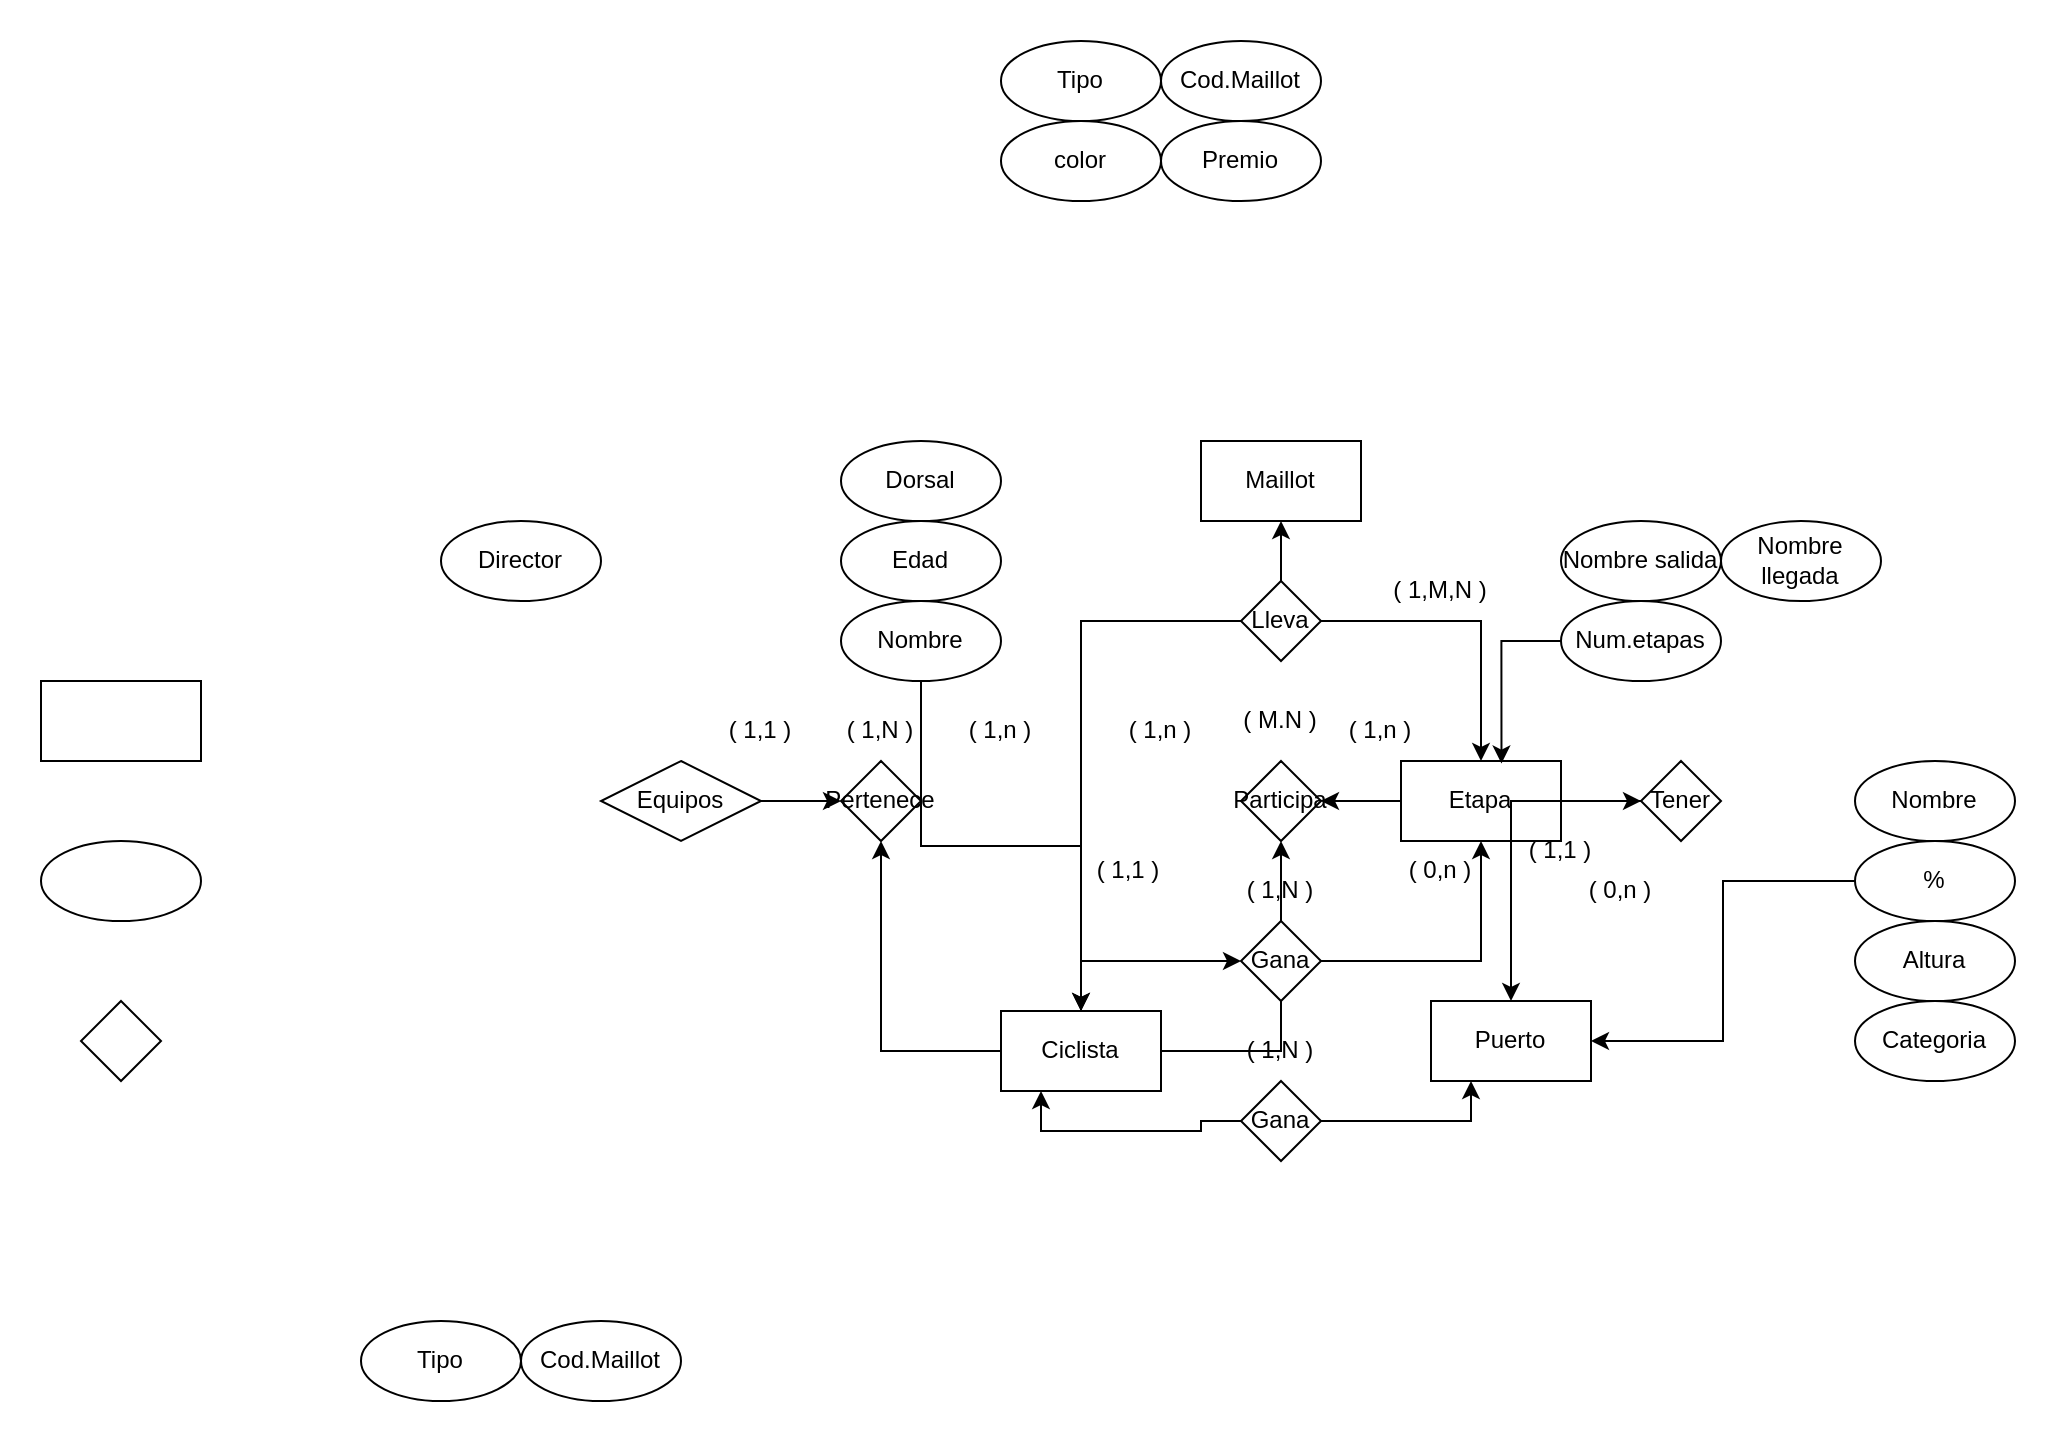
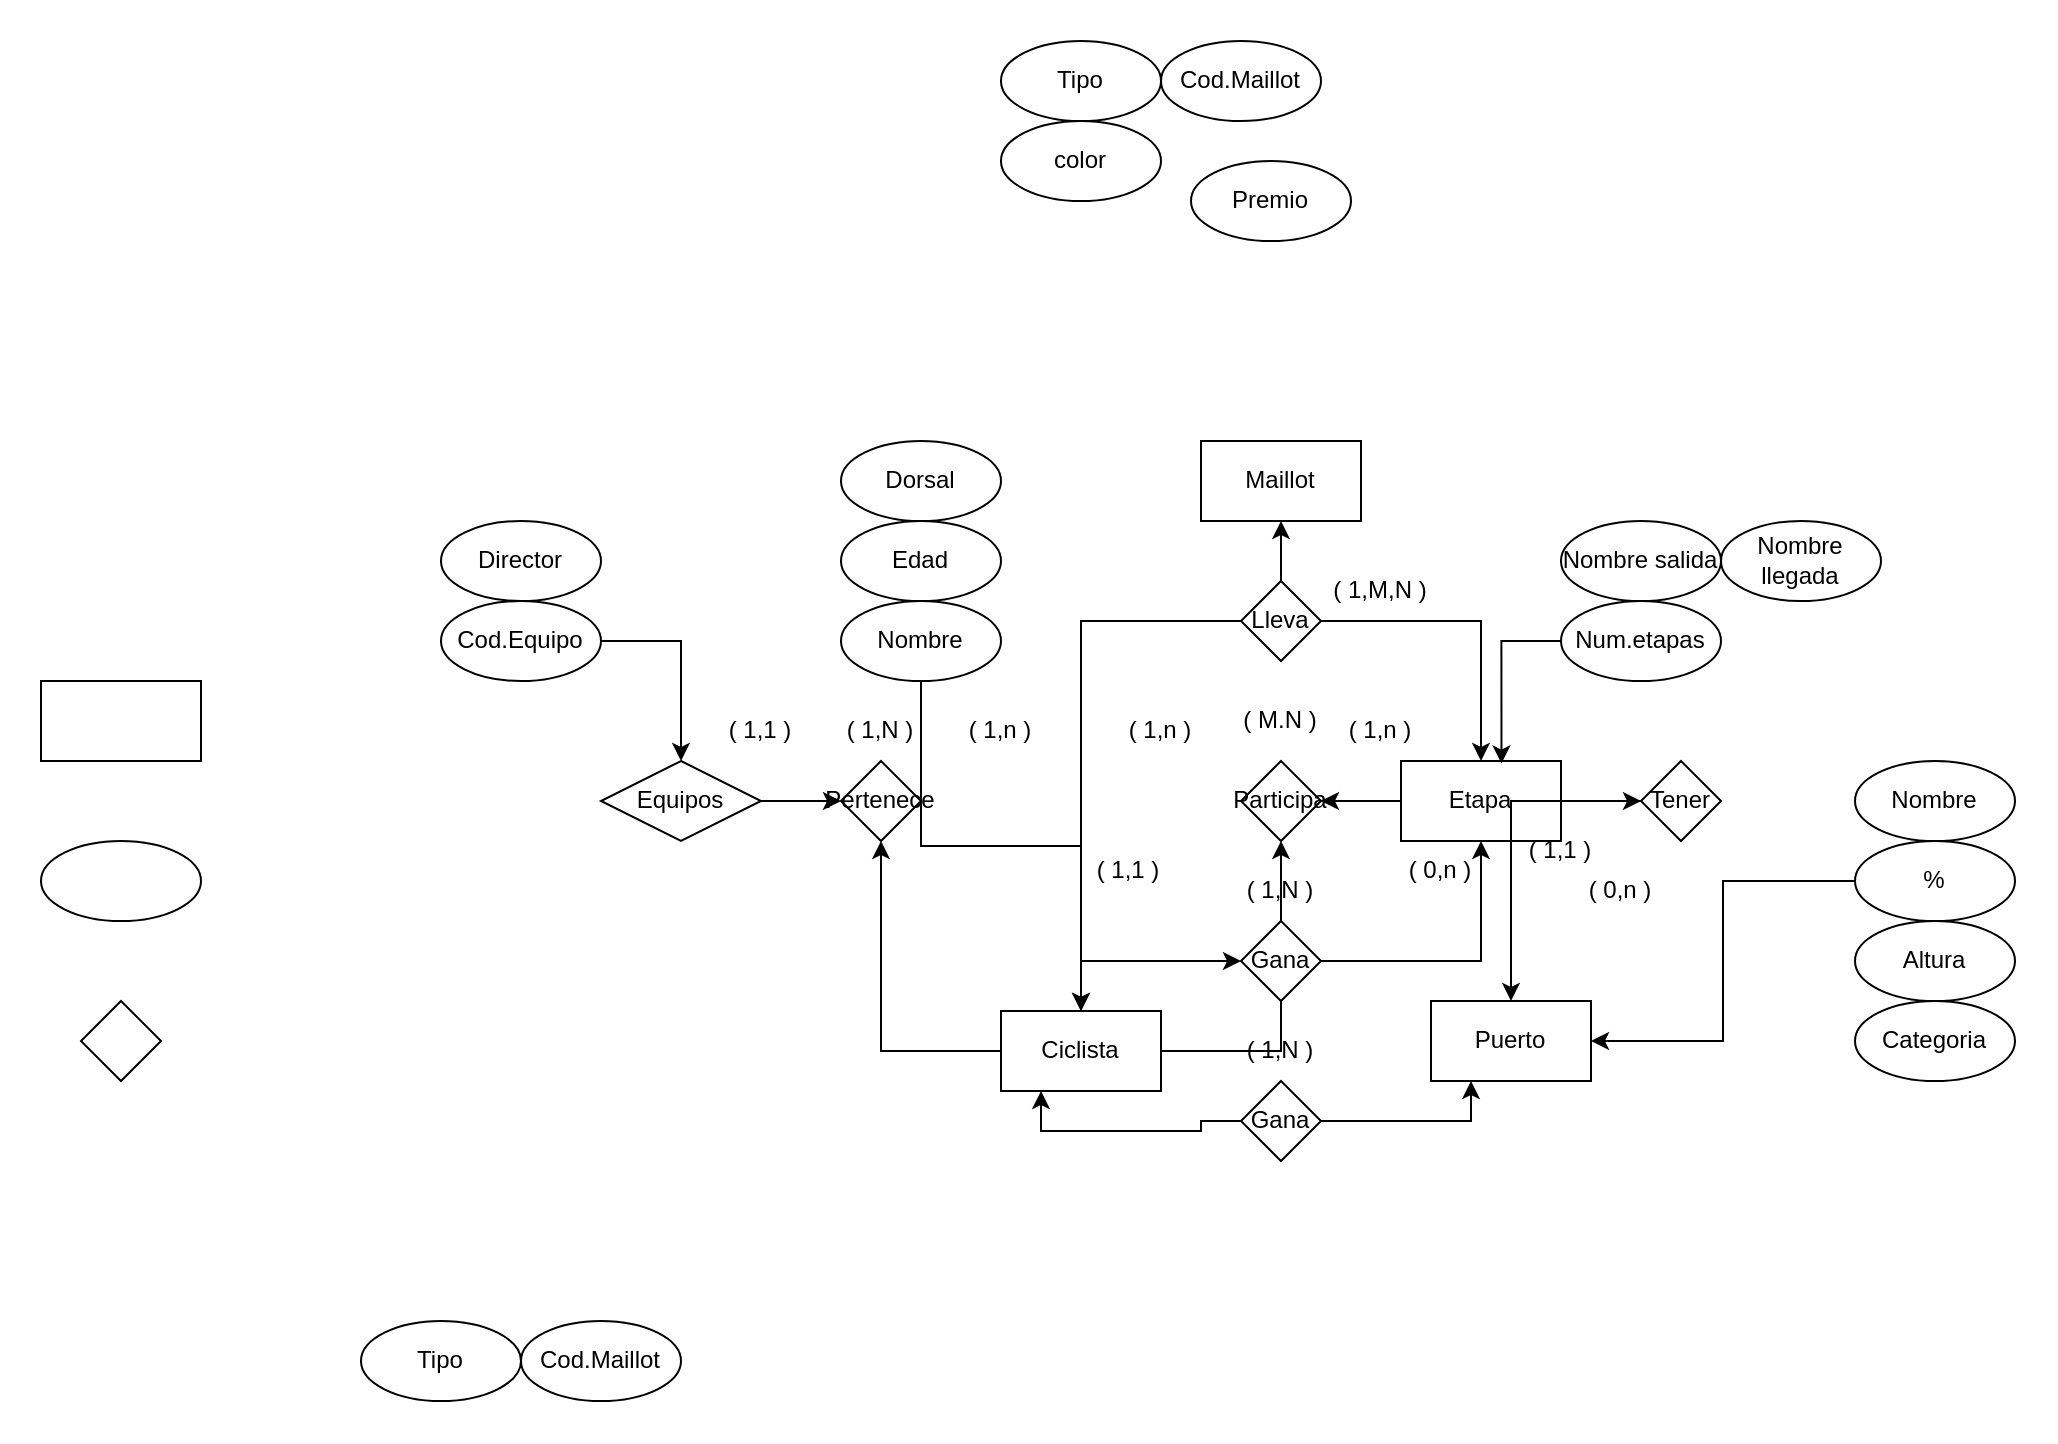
  <mxCell id="0" />
  <mxCell id="1" parent="0" />
  <mxCell id="2" value="" style="rounded=0;whiteSpace=wrap;html=1;" parent="1" vertex="1"><mxGeometry x="20" y="340" width="80" height="40" as="geometry" /></mxCell>
  <mxCell id="3" value="" style="edgeStyle=orthogonalEdgeStyle;rounded=0;orthogonalLoop=1;jettySize=auto;html=1;" parent="1" source="4" target="12" edge="1"><mxGeometry relative="1" as="geometry" /></mxCell>
  <mxCell id="4" value="Equipos" style="rhombus;whiteSpace=wrap;html=1;" parent="1" vertex="1"><mxGeometry x="300" y="380" width="80" height="40" as="geometry" /></mxCell>
  <mxCell id="5" value="" style="rhombus;whiteSpace=wrap;html=1;" parent="1" vertex="1"><mxGeometry x="40" y="500" width="40" height="40" as="geometry" /></mxCell>
  <mxCell id="6" value="" style="ellipse;whiteSpace=wrap;html=1;" parent="1" vertex="1"><mxGeometry x="20" y="420" width="80" height="40" as="geometry" /></mxCell>
- <mxCell id="7" value="( 1,M,N )" style="text;html=1;strokeColor=none;fillColor=none;align=center;verticalAlign=middle;whiteSpace=wrap;rounded=0;" parent="1" vertex="1"><mxGeometry x="690" y="280" width="60" height="30" as="geometry" /></mxCell>
+ <mxCell id="7" value="( 1,M,N )" style="text;html=1;strokeColor=none;fillColor=none;align=center;verticalAlign=middle;whiteSpace=wrap;rounded=0;" parent="1" vertex="1"><mxGeometry x="660" y="280" width="60" height="30" as="geometry" /></mxCell>
  <mxCell id="8" value="" style="edgeStyle=orthogonalEdgeStyle;rounded=0;orthogonalLoop=1;jettySize=auto;html=1;" parent="1" source="11" target="12" edge="1"><mxGeometry relative="1" as="geometry" /></mxCell>
  <mxCell id="9" value="" style="edgeStyle=orthogonalEdgeStyle;rounded=0;orthogonalLoop=1;jettySize=auto;html=1;" parent="1" source="11" target="26" edge="1"><mxGeometry relative="1" as="geometry" /></mxCell>
  <mxCell id="10" style="edgeStyle=orthogonalEdgeStyle;rounded=0;orthogonalLoop=1;jettySize=auto;html=1;entryX=0;entryY=0.5;entryDx=0;entryDy=0;" parent="1" source="11" target="35" edge="1"><mxGeometry relative="1" as="geometry"><Array as="points"><mxPoint x="540" y="480" /></Array></mxGeometry></mxCell>
  <mxCell id="11" value="Ciclista" style="rounded=0;whiteSpace=wrap;html=1;" parent="1" vertex="1"><mxGeometry x="500" y="505" width="80" height="40" as="geometry" /></mxCell>
  <mxCell id="12" value="Pertenece" style="rhombus;whiteSpace=wrap;html=1;" parent="1" vertex="1"><mxGeometry x="420" y="380" width="40" height="40" as="geometry" /></mxCell>
  <mxCell id="13" value="Edad" style="ellipse;whiteSpace=wrap;html=1;" parent="1" vertex="1"><mxGeometry x="420" y="260" width="80" height="40" as="geometry" /></mxCell>
  <mxCell id="14" value="Director" style="ellipse;whiteSpace=wrap;html=1;" parent="1" vertex="1"><mxGeometry x="220" y="260" width="80" height="40" as="geometry" /></mxCell>
+ <mxCell id="15" style="edgeStyle=orthogonalEdgeStyle;rounded=0;orthogonalLoop=1;jettySize=auto;html=1;entryX=0.5;entryY=0;entryDx=0;entryDy=0;" parent="1" source="16" target="4" edge="1"><mxGeometry relative="1" as="geometry"><Array as="points"><mxPoint x="340" y="320" /></Array></mxGeometry></mxCell>
+ <mxCell id="16" value="Cod.Equipo" style="ellipse;whiteSpace=wrap;html=1;" parent="1" vertex="1"><mxGeometry x="220" y="300" width="80" height="40" as="geometry" /></mxCell>
  <mxCell id="17" value="Dorsal" style="ellipse;whiteSpace=wrap;html=1;" parent="1" vertex="1"><mxGeometry x="420" y="220" width="80" height="40" as="geometry" /></mxCell>
  <mxCell id="18" style="edgeStyle=orthogonalEdgeStyle;rounded=0;orthogonalLoop=1;jettySize=auto;html=1;entryX=0.5;entryY=0;entryDx=0;entryDy=0;" parent="1" source="19" target="11" edge="1"><mxGeometry relative="1" as="geometry" /></mxCell>
  <mxCell id="19" value="Nombre" style="ellipse;whiteSpace=wrap;html=1;" parent="1" vertex="1"><mxGeometry x="420" y="300" width="80" height="40" as="geometry" /></mxCell>
  <mxCell id="20" value="( 1,N )" style="text;html=1;strokeColor=none;fillColor=none;align=center;verticalAlign=middle;whiteSpace=wrap;rounded=0;" parent="1" vertex="1"><mxGeometry x="410" y="350" width="60" height="30" as="geometry" /></mxCell>
  <mxCell id="21" value="( 1,n )" style="text;html=1;strokeColor=none;fillColor=none;align=center;verticalAlign=middle;whiteSpace=wrap;rounded=0;" parent="1" vertex="1"><mxGeometry x="470" y="350" width="60" height="30" as="geometry" /></mxCell>
  <mxCell id="22" value="( 1,1 )" style="text;html=1;strokeColor=none;fillColor=none;align=center;verticalAlign=middle;whiteSpace=wrap;rounded=0;" parent="1" vertex="1"><mxGeometry x="350" y="350" width="60" height="30" as="geometry" /></mxCell>
  <mxCell id="23" value="" style="edgeStyle=orthogonalEdgeStyle;rounded=0;orthogonalLoop=1;jettySize=auto;html=1;" parent="1" source="25" target="26" edge="1"><mxGeometry relative="1" as="geometry" /></mxCell>
  <mxCell id="24" value="" style="edgeStyle=orthogonalEdgeStyle;rounded=0;orthogonalLoop=1;jettySize=auto;html=1;" parent="1" source="25" target="41" edge="1"><mxGeometry relative="1" as="geometry" /></mxCell>
  <mxCell id="25" value="Etapa" style="rounded=0;whiteSpace=wrap;html=1;" parent="1" vertex="1"><mxGeometry x="700" y="380" width="80" height="40" as="geometry" /></mxCell>
  <mxCell id="26" value="Participa" style="rhombus;whiteSpace=wrap;html=1;" parent="1" vertex="1"><mxGeometry x="620" y="380" width="40" height="40" as="geometry" /></mxCell>
  <mxCell id="27" value="Nombre salida" style="ellipse;whiteSpace=wrap;html=1;" parent="1" vertex="1"><mxGeometry x="780" y="260" width="80" height="40" as="geometry" /></mxCell>
  <mxCell id="28" style="edgeStyle=orthogonalEdgeStyle;rounded=0;orthogonalLoop=1;jettySize=auto;html=1;entryX=0.628;entryY=0.032;entryDx=0;entryDy=0;entryPerimeter=0;" parent="1" source="29" target="25" edge="1"><mxGeometry relative="1" as="geometry"><Array as="points"><mxPoint x="750" y="320" /></Array></mxGeometry></mxCell>
  <mxCell id="29" value="Num.etapas" style="ellipse;whiteSpace=wrap;html=1;" parent="1" vertex="1"><mxGeometry x="780" y="300" width="80" height="40" as="geometry" /></mxCell>
  <mxCell id="30" value="Nombre llegada" style="ellipse;whiteSpace=wrap;html=1;" parent="1" vertex="1"><mxGeometry x="860" y="260" width="80" height="40" as="geometry" /></mxCell>
  <mxCell id="31" value="( M.N )" style="text;html=1;strokeColor=none;fillColor=none;align=center;verticalAlign=middle;whiteSpace=wrap;rounded=0;" parent="1" vertex="1"><mxGeometry x="610" y="345" width="60" height="30" as="geometry" /></mxCell>
  <mxCell id="32" value="( 1,n )" style="text;html=1;strokeColor=none;fillColor=none;align=center;verticalAlign=middle;whiteSpace=wrap;rounded=0;" parent="1" vertex="1"><mxGeometry x="550" y="350" width="60" height="30" as="geometry" /></mxCell>
  <mxCell id="33" value="( 1,n )" style="text;html=1;strokeColor=none;fillColor=none;align=center;verticalAlign=middle;whiteSpace=wrap;rounded=0;" parent="1" vertex="1"><mxGeometry x="660" y="350" width="60" height="30" as="geometry" /></mxCell>
  <mxCell id="34" style="edgeStyle=orthogonalEdgeStyle;rounded=0;orthogonalLoop=1;jettySize=auto;html=1;entryX=0.5;entryY=1;entryDx=0;entryDy=0;" parent="1" source="35" target="25" edge="1"><mxGeometry relative="1" as="geometry" /></mxCell>
  <mxCell id="35" value="Gana" style="rhombus;whiteSpace=wrap;html=1;" parent="1" vertex="1"><mxGeometry x="620" y="460" width="40" height="40" as="geometry" /></mxCell>
  <mxCell id="36" value="( 1,1 )" style="text;html=1;strokeColor=none;fillColor=none;align=center;verticalAlign=middle;whiteSpace=wrap;rounded=0;" parent="1" vertex="1"><mxGeometry x="534" y="420" width="60" height="30" as="geometry" /></mxCell>
  <mxCell id="37" value="( 0,n )" style="text;html=1;strokeColor=none;fillColor=none;align=center;verticalAlign=middle;whiteSpace=wrap;rounded=0;" parent="1" vertex="1"><mxGeometry x="690" y="420" width="60" height="30" as="geometry" /></mxCell>
  <mxCell id="38" value="( 1,N )" style="text;html=1;strokeColor=none;fillColor=none;align=center;verticalAlign=middle;whiteSpace=wrap;rounded=0;" parent="1" vertex="1"><mxGeometry x="610" y="430" width="60" height="30" as="geometry" /></mxCell>
  <mxCell id="39" value="Puerto" style="rounded=0;whiteSpace=wrap;html=1;" parent="1" vertex="1"><mxGeometry x="715" y="500" width="80" height="40" as="geometry" /></mxCell>
  <mxCell id="40" value="" style="edgeStyle=orthogonalEdgeStyle;rounded=0;orthogonalLoop=1;jettySize=auto;html=1;" parent="1" source="41" target="39" edge="1"><mxGeometry relative="1" as="geometry" /></mxCell>
  <mxCell id="41" value="Tener" style="rhombus;whiteSpace=wrap;html=1;" parent="1" vertex="1"><mxGeometry x="820" y="380" width="40" height="40" as="geometry" /></mxCell>
  <mxCell id="42" value="( 1,1 )" style="text;html=1;strokeColor=none;fillColor=none;align=center;verticalAlign=middle;whiteSpace=wrap;rounded=0;" parent="1" vertex="1"><mxGeometry x="750" y="410" width="60" height="30" as="geometry" /></mxCell>
  <mxCell id="43" value="( 0,n )" style="text;html=1;strokeColor=none;fillColor=none;align=center;verticalAlign=middle;whiteSpace=wrap;rounded=0;" parent="1" vertex="1"><mxGeometry x="780" y="430" width="60" height="30" as="geometry" /></mxCell>
  <mxCell id="44" style="edgeStyle=orthogonalEdgeStyle;rounded=0;orthogonalLoop=1;jettySize=auto;html=1;entryX=1;entryY=0.5;entryDx=0;entryDy=0;" parent="1" source="45" target="39" edge="1"><mxGeometry relative="1" as="geometry" /></mxCell>
  <mxCell id="45" value="%" style="ellipse;whiteSpace=wrap;html=1;" parent="1" vertex="1"><mxGeometry x="927" y="420" width="80" height="40" as="geometry" /></mxCell>
  <mxCell id="46" value="Nombre" style="ellipse;whiteSpace=wrap;html=1;" parent="1" vertex="1"><mxGeometry x="927" y="380" width="80" height="40" as="geometry" /></mxCell>
  <mxCell id="47" value="Altura" style="ellipse;whiteSpace=wrap;html=1;" parent="1" vertex="1"><mxGeometry x="927" y="460" width="80" height="40" as="geometry" /></mxCell>
  <mxCell id="48" value="Categoria" style="ellipse;whiteSpace=wrap;html=1;" parent="1" vertex="1"><mxGeometry x="927" y="500" width="80" height="40" as="geometry" /></mxCell>
  <mxCell id="49" style="edgeStyle=orthogonalEdgeStyle;rounded=0;orthogonalLoop=1;jettySize=auto;html=1;entryX=0.25;entryY=1;entryDx=0;entryDy=0;" parent="1" source="51" target="11" edge="1"><mxGeometry relative="1" as="geometry" /></mxCell>
  <mxCell id="50" style="edgeStyle=orthogonalEdgeStyle;rounded=0;orthogonalLoop=1;jettySize=auto;html=1;entryX=0.25;entryY=1;entryDx=0;entryDy=0;" parent="1" source="51" target="39" edge="1"><mxGeometry relative="1" as="geometry" /></mxCell>
  <mxCell id="51" value="Gana" style="rhombus;whiteSpace=wrap;html=1;" parent="1" vertex="1"><mxGeometry x="620" y="540" width="40" height="40" as="geometry" /></mxCell>
  <mxCell id="52" value="( 1,N )" style="text;html=1;strokeColor=none;fillColor=none;align=center;verticalAlign=middle;whiteSpace=wrap;rounded=0;" parent="1" vertex="1"><mxGeometry x="610" y="510" width="60" height="30" as="geometry" /></mxCell>
  <mxCell id="53" value="Maillot" style="rounded=0;whiteSpace=wrap;html=1;" parent="1" vertex="1"><mxGeometry x="600" y="220" width="80" height="40" as="geometry" /></mxCell>
  <mxCell id="54" value="Tipo" style="ellipse;whiteSpace=wrap;html=1;" parent="1" vertex="1"><mxGeometry y="660" width="80" height="40" as="geometry" x="180" /></mxCell>
  <mxCell id="55" value="Cod.Maillot" style="ellipse;whiteSpace=wrap;html=1;" parent="1" vertex="1"><mxGeometry x="260" y="660" width="80" height="40" as="geometry" /></mxCell>
  <mxCell id="56" value="color" style="ellipse;whiteSpace=wrap;html=1;" parent="1" vertex="1"><mxGeometry x="500" y="60" width="80" height="40" as="geometry" /></mxCell>
- <mxCell id="57" value="Premio" style="ellipse;whiteSpace=wrap;html=1;" parent="1" vertex="1"><mxGeometry x="580" y="60" width="80" height="40" as="geometry" /></mxCell>
+ <mxCell id="57" value="Premio" style="ellipse;whiteSpace=wrap;html=1;" parent="1" vertex="1"><mxGeometry x="595" y="80" width="80" height="40" as="geometry" /></mxCell>
  <mxCell id="58" value="Tipo" style="ellipse;whiteSpace=wrap;html=1;" parent="1" vertex="1"><mxGeometry x="500" y="20" width="80" height="40" as="geometry" /></mxCell>
  <mxCell id="59" value="Cod.Maillot" style="ellipse;whiteSpace=wrap;html=1;" parent="1" vertex="1"><mxGeometry x="580" y="20" width="80" height="40" as="geometry" /></mxCell>
  <mxCell id="60" style="edgeStyle=orthogonalEdgeStyle;rounded=0;orthogonalLoop=1;jettySize=auto;html=1;entryX=0.5;entryY=0;entryDx=0;entryDy=0;" parent="1" source="63" target="11" edge="1"><mxGeometry relative="1" as="geometry" /></mxCell>
  <mxCell id="61" style="edgeStyle=orthogonalEdgeStyle;rounded=0;orthogonalLoop=1;jettySize=auto;html=1;" parent="1" source="63" target="25" edge="1"><mxGeometry relative="1" as="geometry" /></mxCell>
  <mxCell id="62" style="edgeStyle=orthogonalEdgeStyle;rounded=0;orthogonalLoop=1;jettySize=auto;html=1;entryX=0.5;entryY=1;entryDx=0;entryDy=0;" parent="1" source="63" target="53" edge="1"><mxGeometry relative="1" as="geometry" /></mxCell>
  <mxCell id="63" value="Lleva" style="rhombus;whiteSpace=wrap;html=1;" parent="1" vertex="1"><mxGeometry x="620" y="290" width="40" height="40" as="geometry" /></mxCell>
